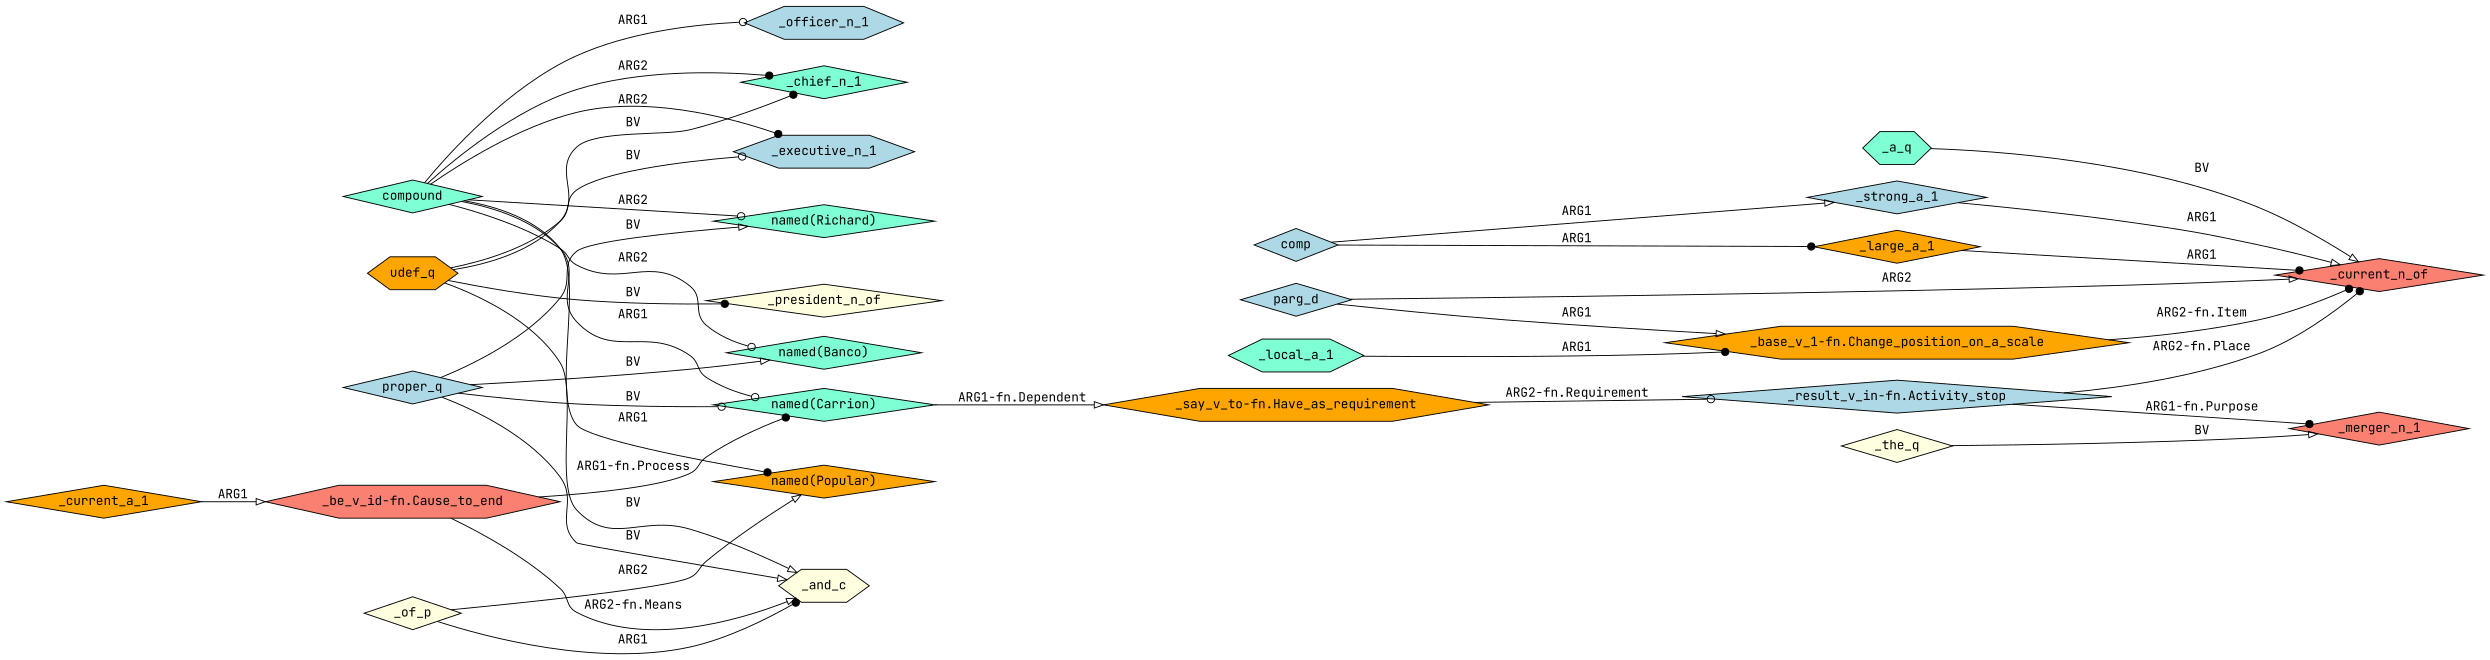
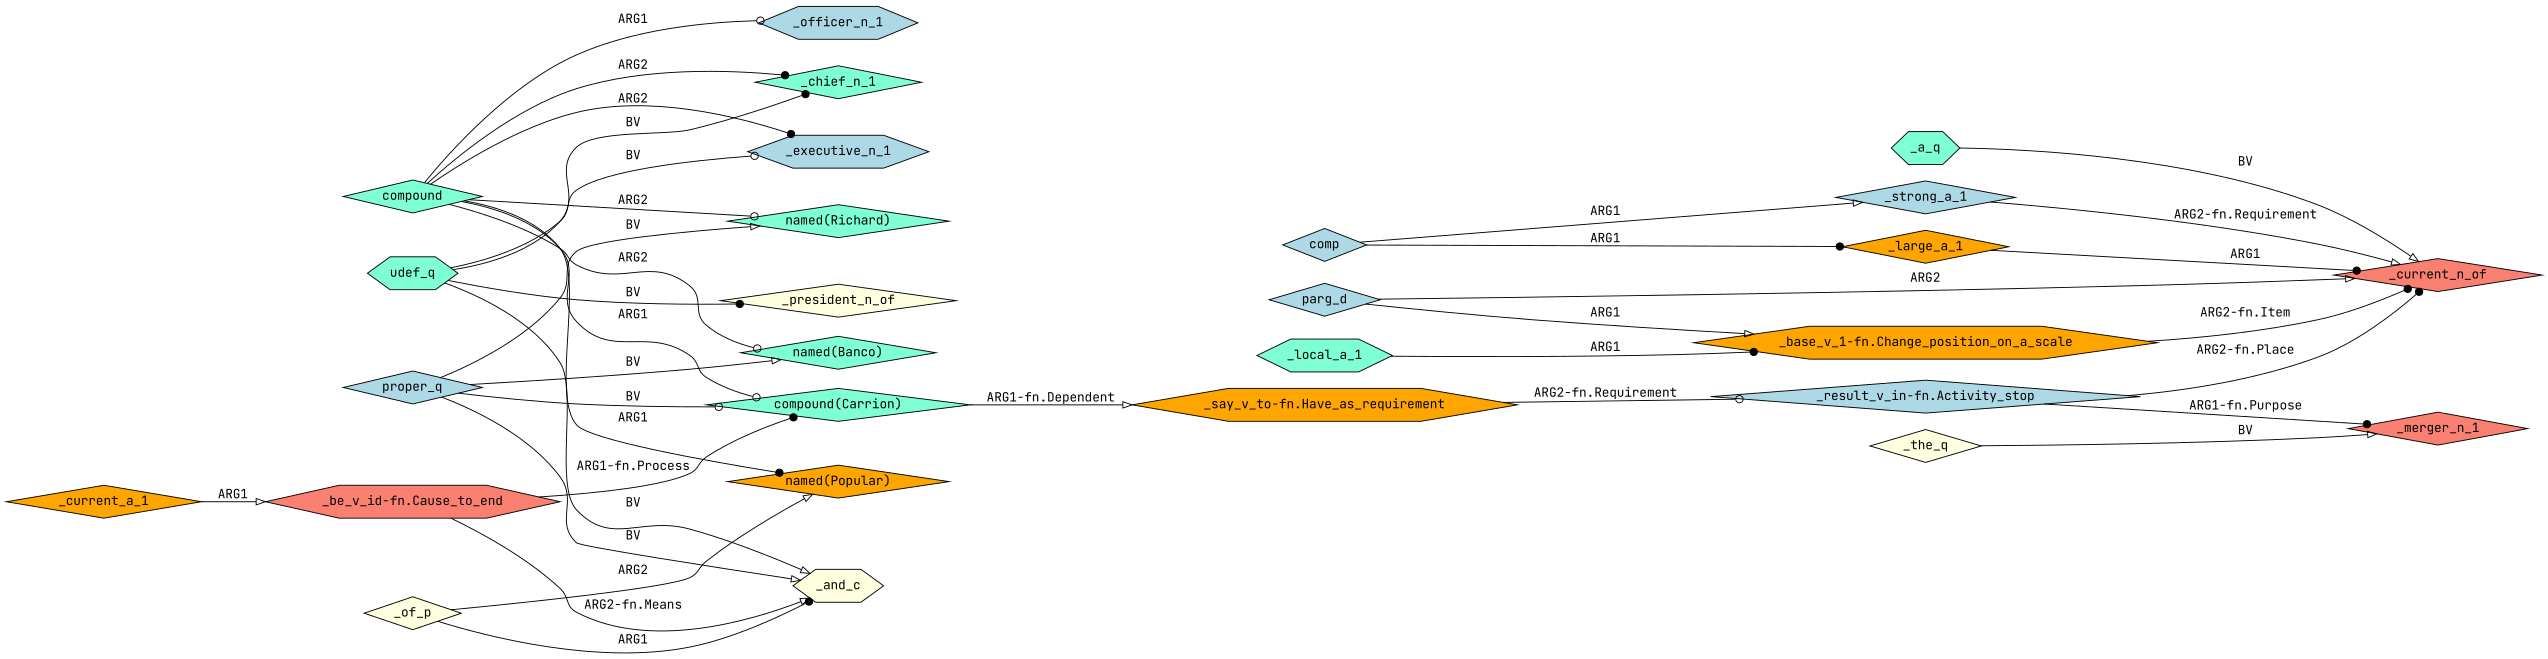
  digraph {
    fontname="JetBrains Mono"
    rankdir=LR
    node [fillcolor=aquamarine fontname="JetBrains Mono" shape=diamond style=filled]
    edge [arrowhead=onormal fontname="JetBrains Mono"]
    _strong_a_1 [fillcolor=lightblue]
    n2 [fillcolor=salmon label=_current_n_of]
    compound
-   "named(Carrion)"
+   "named(Carrion)" [label="compound(Carrion)"]
    _chief_n_1
    "named(Popular)" [fillcolor=orange]
    "named(Banco)"
    _executive_n_1 [fillcolor=lightblue shape=hexagon]
    _officer_n_1 [fillcolor=lightblue shape=hexagon]
    "named(Richard)"
    "_say_v_to-fn.Have_as_requirement" [fillcolor=orange shape=hexagon]
    _large_a_1 [fillcolor=orange]
    comp [fillcolor=lightblue]
    _the_q [fillcolor=lightyellow]
    _merger_n_1 [fillcolor=salmon]
    parg_d [fillcolor=lightblue]
    "_base_v_1-fn.Change_position_on_a_scale" [fillcolor=orange shape=hexagon]
-   udef_q [fillcolor=orange shape=hexagon]
+   udef_q [shape=hexagon]
    _and_c [fillcolor=lightyellow shape=hexagon]
    _president_n_of [fillcolor=lightyellow]
    proper_q [fillcolor=lightblue]
    "_result_v_in-fn.Activity_stop" [fillcolor=lightblue]
    _of_p [fillcolor=lightyellow]
    "_be_v_id-fn.Cause_to_end" [fillcolor=salmon shape=hexagon]
    _current_a_1 [fillcolor=orange]
    _a_q [shape=hexagon]
    _local_a_1 [shape=hexagon]
-   _strong_a_1 -> n2 [label=ARG1]
+   _strong_a_1 -> n2 [label="ARG2-fn.Requirement"]
    compound -> "named(Carrion)" [arrowhead=odot label=ARG1]
    compound -> _chief_n_1 [arrowhead=dot label=ARG2]
    compound -> "named(Popular)" [arrowhead=dot label=ARG1]
    compound -> "named(Banco)" [arrowhead=odot label=ARG2]
    compound -> _executive_n_1 [arrowhead=dot label=ARG2]
    compound -> _officer_n_1 [arrowhead=odot label=ARG1]
    compound -> "named(Richard)" [arrowhead=odot label=ARG2]
    "named(Carrion)" -> "_say_v_to-fn.Have_as_requirement" [label="ARG1-fn.Dependent"]
    "_say_v_to-fn.Have_as_requirement" -> "_result_v_in-fn.Activity_stop" [arrowhead=odot label="ARG2-fn.Requirement"]
    _large_a_1 -> n2 [arrowhead=dot label=ARG1]
    comp -> _strong_a_1 [label=ARG1]
    comp -> _large_a_1 [arrowhead=dot label=ARG1]
    _the_q -> _merger_n_1 [label=BV]
    parg_d -> n2 [label=ARG2]
    parg_d -> "_base_v_1-fn.Change_position_on_a_scale" [label=ARG1]
    "_base_v_1-fn.Change_position_on_a_scale" -> n2 [arrowhead=dot label="ARG2-fn.Item"]
    udef_q -> _chief_n_1 [arrowhead=dot label=BV]
    udef_q -> _executive_n_1 [arrowhead=odot label=BV]
    udef_q -> _and_c [label=BV]
    udef_q -> _president_n_of [arrowhead=dot label=BV]
    proper_q -> "named(Carrion)" [arrowhead=odot label=BV]
    proper_q -> "named(Banco)" [label=BV]
    proper_q -> "named(Richard)" [label=BV]
    proper_q -> _and_c [label=BV]
    "_result_v_in-fn.Activity_stop" -> n2 [arrowhead=dot label="ARG2-fn.Place"]
    "_result_v_in-fn.Activity_stop" -> _merger_n_1 [arrowhead=dot label="ARG1-fn.Purpose"]
    _of_p -> "named(Popular)" [label=ARG2]
    _of_p -> _and_c [arrowhead=dot label=ARG1]
    "_be_v_id-fn.Cause_to_end" -> "named(Carrion)" [arrowhead=dot label="ARG1-fn.Process"]
    "_be_v_id-fn.Cause_to_end" -> _and_c [label="ARG2-fn.Means"]
    _current_a_1 -> "_be_v_id-fn.Cause_to_end" [label=ARG1]
    _a_q -> n2 [label=BV]
    _local_a_1 -> "_base_v_1-fn.Change_position_on_a_scale" [arrowhead=dot label=ARG1]
  }
